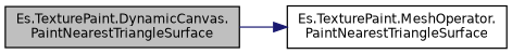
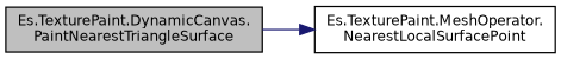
  digraph {
    rankdir=LR
    node [color=black fontname=Helvetica fontsize=10 shape=record style=filled]
    n1 [fillcolor=grey75 fontcolor=black height=0.2 label="Es.TexturePaint.DynamicCanvas.\lPaintNearestTriangleSurface" width=0.4]
-   n2 [fillcolor=white height=0.2 label="Es.TexturePaint.MeshOperator.\lPaintNearestTriangleSurface" width=0.4]
+   n2 [fillcolor=white height=0.2 label="Es.TexturePaint.MeshOperator.\lNearestLocalSurfacePoint" width=0.4]
    n1 -> n2 [color=midnightblue fontname=Helvetica fontsize=10 labelfontname=Helvetica labelfontsize=10 style=solid]
  }
